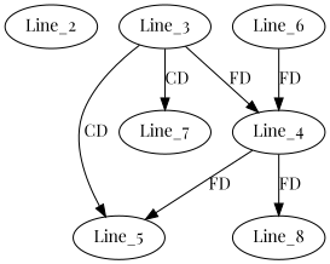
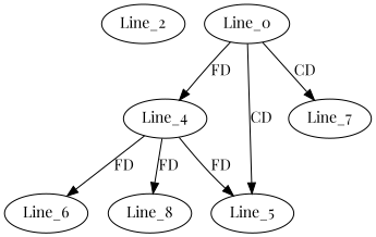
  digraph {
    fontname="Playfair Display"
    node [fontname="Playfair Display"]
    edge [fontname="Playfair Display"]
    n1 [label=Line_2]
-   Line_3
+   Line_3 [label=Line_0]
    Line_4
    Line_5
    n5 [label=Line_7]
    Line_6
    Line_8
    Line_3 -> Line_4 [label=FD]
    Line_3 -> Line_5 [label=CD]
    Line_3 -> n5 [label=CD]
    Line_4 -> Line_5 [label=FD]
-   Line_6 -> Line_4 [label=FD]
+   Line_4 -> Line_6 [label=FD]
    Line_4 -> Line_8 [label=FD]
  }
